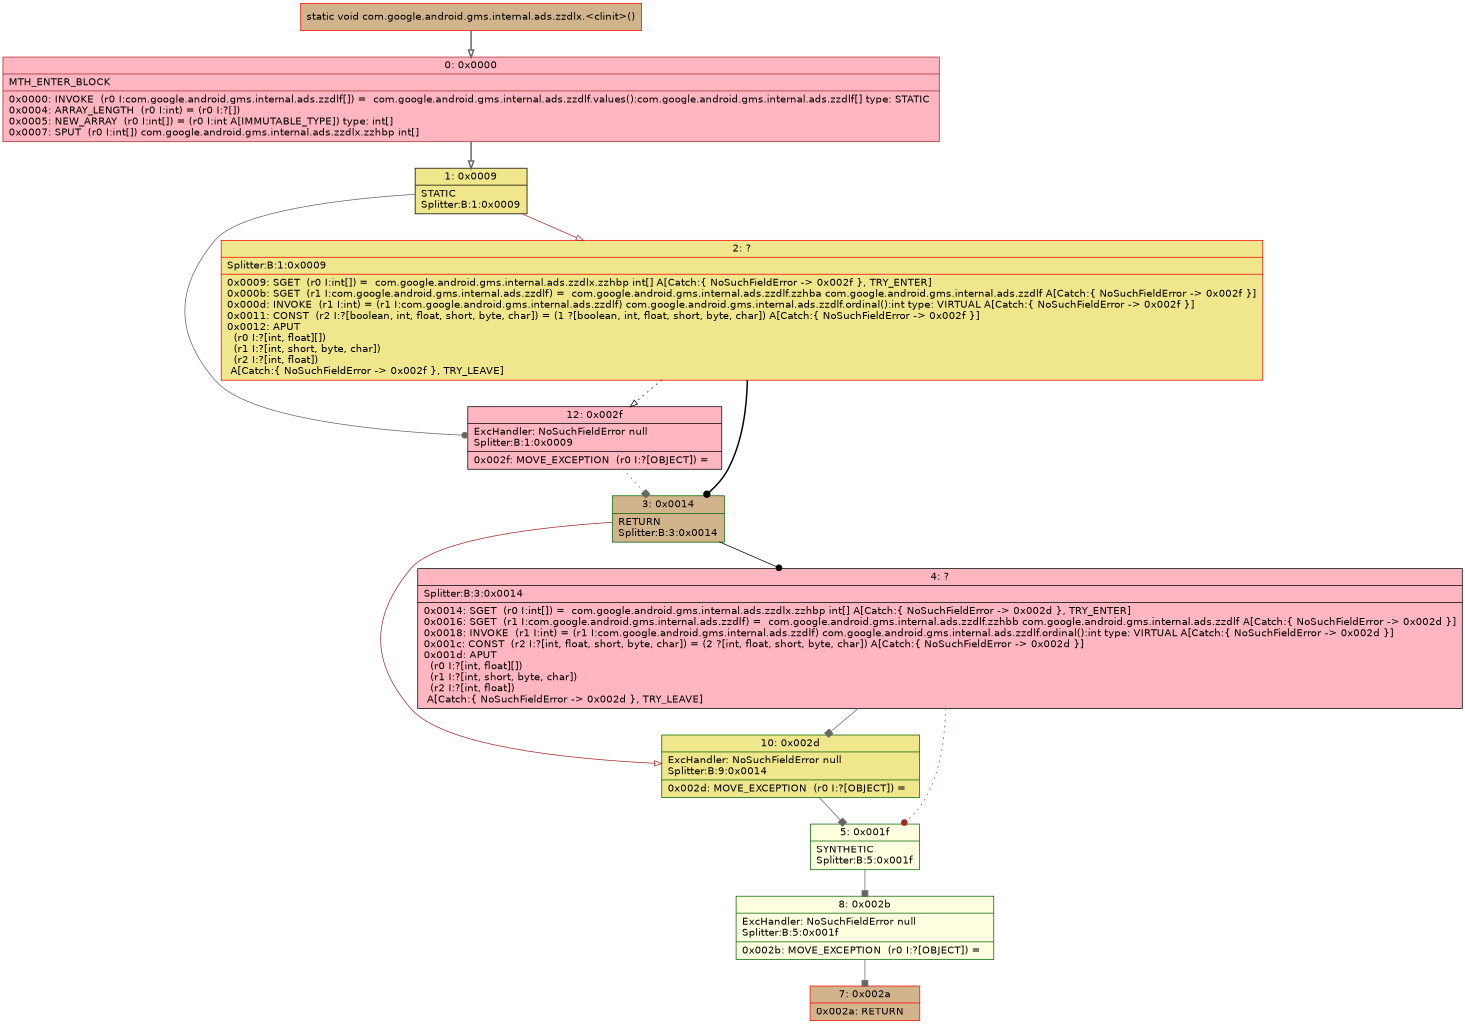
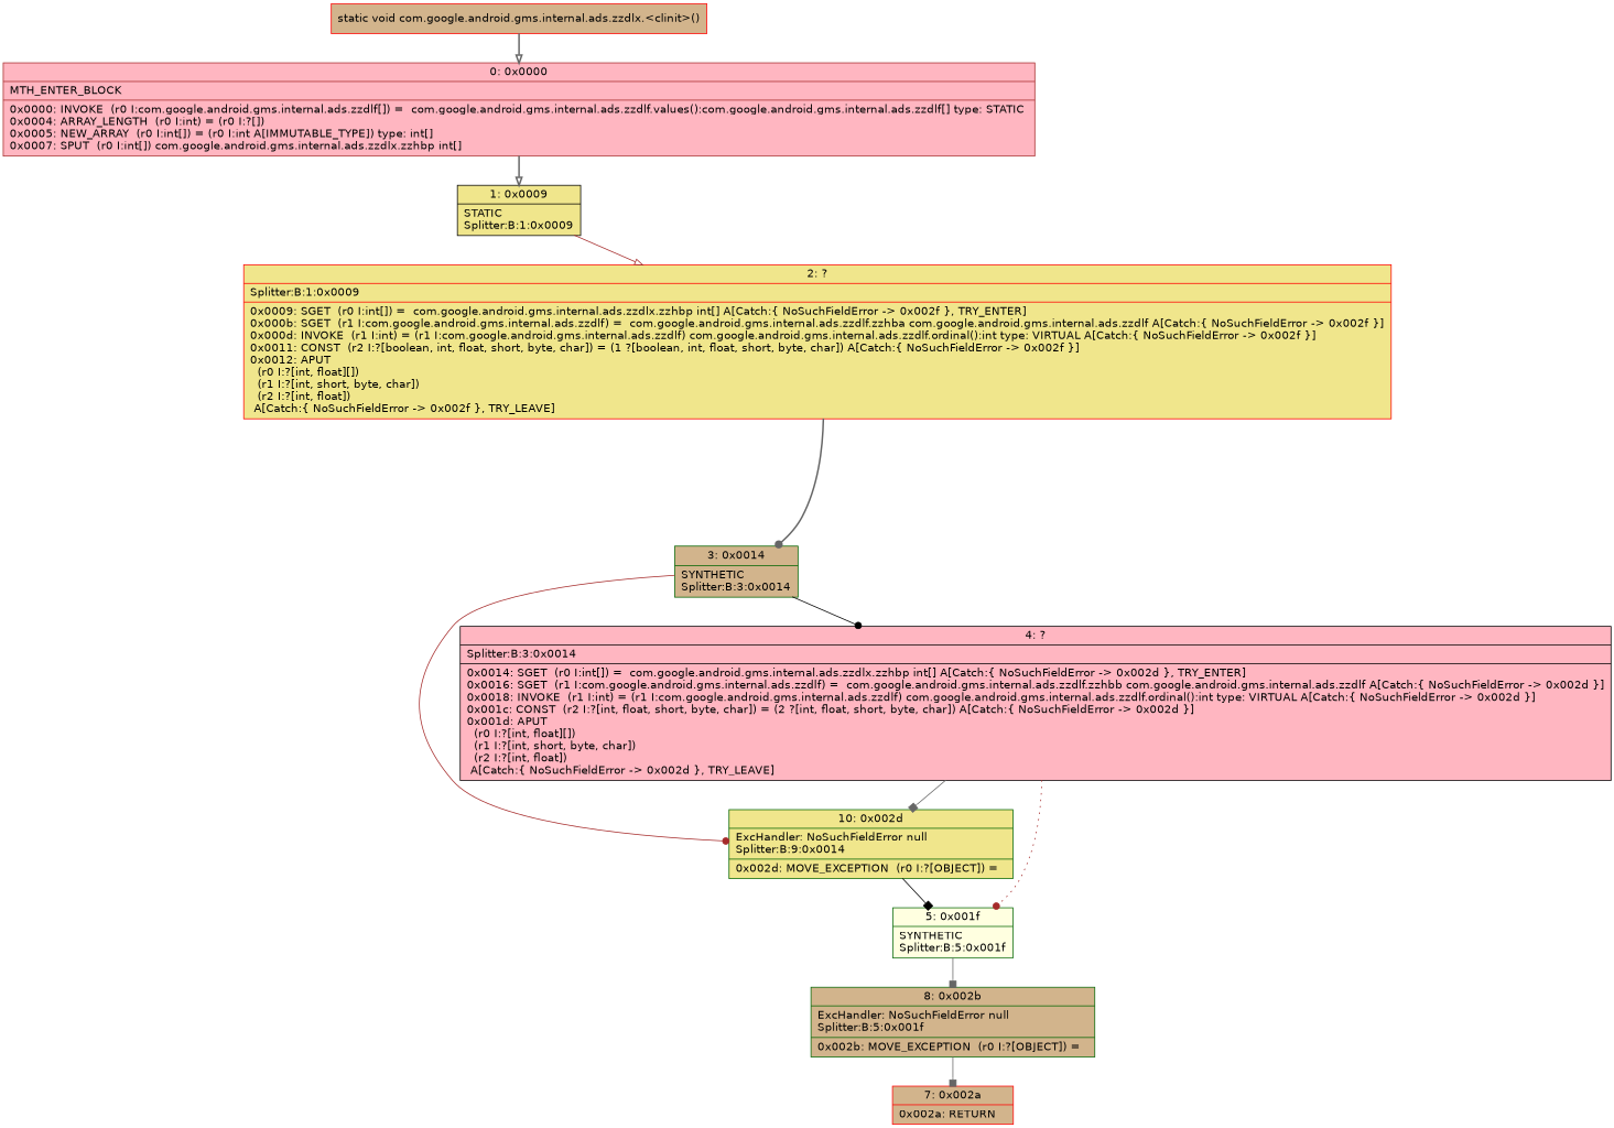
  digraph {
    fontname="DejaVu Sans"
    node [color=darkgreen fillcolor=lightpink fontname="DejaVu Sans" shape=record style=filled]
    edge [arrowhead=dot color=gray40 fontname="DejaVu Sans" style=solid]
    n1 [color=brown label="{0\:\ 0x0000|MTH_ENTER_BLOCK\l|0x0000: INVOKE  (r0 I:com.google.android.gms.internal.ads.zzdlf[]) =  com.google.android.gms.internal.ads.zzdlf.values():com.google.android.gms.internal.ads.zzdlf[] type: STATIC \l0x0004: ARRAY_LENGTH  (r0 I:int) = (r0 I:?[]) \l0x0005: NEW_ARRAY  (r0 I:int[]) = (r0 I:int A[IMMUTABLE_TYPE]) type: int[] \l0x0007: SPUT  (r0 I:int[]) com.google.android.gms.internal.ads.zzdlx.zzhbp int[] \l}"]
    n2 [color=black fillcolor=khaki label="{1\:\ 0x0009|STATIC\lSplitter:B:1:0x0009\l}"]
    n3 [color=red fillcolor=khaki label="{2\:\ ?|Splitter:B:1:0x0009\l|0x0009: SGET  (r0 I:int[]) =  com.google.android.gms.internal.ads.zzdlx.zzhbp int[] A[Catch:\{ NoSuchFieldError \-\> 0x002f \}, TRY_ENTER]\l0x000b: SGET  (r1 I:com.google.android.gms.internal.ads.zzdlf) =  com.google.android.gms.internal.ads.zzdlf.zzhba com.google.android.gms.internal.ads.zzdlf A[Catch:\{ NoSuchFieldError \-\> 0x002f \}]\l0x000d: INVOKE  (r1 I:int) = (r1 I:com.google.android.gms.internal.ads.zzdlf) com.google.android.gms.internal.ads.zzdlf.ordinal():int type: VIRTUAL A[Catch:\{ NoSuchFieldError \-\> 0x002f \}]\l0x0011: CONST  (r2 I:?[boolean, int, float, short, byte, char]) = (1 ?[boolean, int, float, short, byte, char]) A[Catch:\{ NoSuchFieldError \-\> 0x002f \}]\l0x0012: APUT  \l  (r0 I:?[int, float][])\l  (r1 I:?[int, short, byte, char])\l  (r2 I:?[int, float])\l A[Catch:\{ NoSuchFieldError \-\> 0x002f \}, TRY_LEAVE]\l}"]
-   n4 [color=black label="{12\:\ 0x002f|ExcHandler: NoSuchFieldError null\lSplitter:B:1:0x0009\l|0x002f: MOVE_EXCEPTION  (r0 I:?[OBJECT]) =  \l}"]
-   n5 [fillcolor=tan label="{3\:\ 0x0014|RETURN\lSplitter:B:3:0x0014\l}"]
+   n5 [fillcolor=tan label="{3\:\ 0x0014|SYNTHETIC\lSplitter:B:3:0x0014\l}"]
    n6 [color=black label="{4\:\ ?|Splitter:B:3:0x0014\l|0x0014: SGET  (r0 I:int[]) =  com.google.android.gms.internal.ads.zzdlx.zzhbp int[] A[Catch:\{ NoSuchFieldError \-\> 0x002d \}, TRY_ENTER]\l0x0016: SGET  (r1 I:com.google.android.gms.internal.ads.zzdlf) =  com.google.android.gms.internal.ads.zzdlf.zzhbb com.google.android.gms.internal.ads.zzdlf A[Catch:\{ NoSuchFieldError \-\> 0x002d \}]\l0x0018: INVOKE  (r1 I:int) = (r1 I:com.google.android.gms.internal.ads.zzdlf) com.google.android.gms.internal.ads.zzdlf.ordinal():int type: VIRTUAL A[Catch:\{ NoSuchFieldError \-\> 0x002d \}]\l0x001c: CONST  (r2 I:?[int, float, short, byte, char]) = (2 ?[int, float, short, byte, char]) A[Catch:\{ NoSuchFieldError \-\> 0x002d \}]\l0x001d: APUT  \l  (r0 I:?[int, float][])\l  (r1 I:?[int, short, byte, char])\l  (r2 I:?[int, float])\l A[Catch:\{ NoSuchFieldError \-\> 0x002d \}, TRY_LEAVE]\l}"]
    n7 [fillcolor=khaki label="{10\:\ 0x002d|ExcHandler: NoSuchFieldError null\lSplitter:B:9:0x0014\l|0x002d: MOVE_EXCEPTION  (r0 I:?[OBJECT]) =  \l}"]
    n8 [fillcolor=lightyellow label="{5\:\ 0x001f|SYNTHETIC\lSplitter:B:5:0x001f\l}"]
-   n9 [fillcolor=lightyellow label="{8\:\ 0x002b|ExcHandler: NoSuchFieldError null\lSplitter:B:5:0x001f\l|0x002b: MOVE_EXCEPTION  (r0 I:?[OBJECT]) =  \l}"]
+   n9 [fillcolor=tan label="{8\:\ 0x002b|ExcHandler: NoSuchFieldError null\lSplitter:B:5:0x001f\l|0x002b: MOVE_EXCEPTION  (r0 I:?[OBJECT]) =  \l}"]
    n10 [color=red fillcolor=tan label="{7\:\ 0x002a|0x002a: RETURN   \l}"]
    n11 [color=red fillcolor=tan label="{static void com.google.android.gms.internal.ads.zzdlx.\<clinit\>() }"]
    n1 -> n2 [arrowhead=onormal style=bold]
    n2 -> n3 [arrowhead=onormal color=brown]
-   n2 -> n4
-   n3 -> n4 [arrowhead=onormal color=black style=dotted]
-   n3 -> n5 [color=black style=bold]
-   n4 -> n5 [arrowhead=box style=dotted]
+   n3 -> n5 [style=bold]
    n5 -> n6 [color=black]
-   n5 -> n7 [arrowhead=onormal color=brown]
+   n5 -> n7 [color=brown]
    n6 -> n7 [arrowhead=box]
    n6 -> n8 [color=brown style=dotted]
-   n7 -> n8 [arrowhead=box]
+   n7 -> n8 [arrowhead=box color=black]
    n8 -> n9 [arrowhead=box]
    n9 -> n10 [arrowhead=box]
    n11 -> n1 [arrowhead=onormal style=bold]
  }
